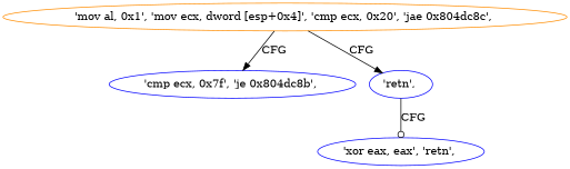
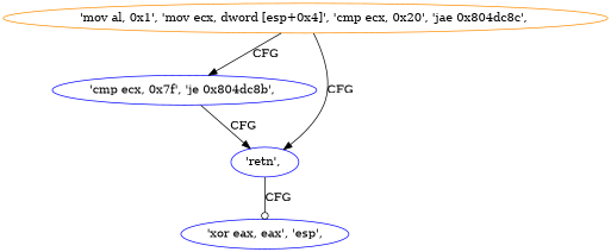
  digraph {
    node [color=blue]
    edge [arrowhead=normal]
    n1 [color=darkorange label="'mov al, 0x1', 'mov ecx, dword [esp+0x4]', 'cmp ecx, 0x20', 'jae 0x804dc8c', "]
    n2 [label="'cmp ecx, 0x7f', 'je 0x804dc8b', "]
    n3 [label="'retn', "]
-   n4 [label="'xor eax, eax', 'retn', "]
+   n4 [label="'xor eax, eax', 'esp',"]
    n1 -> n2 [label=CFG]
    n1 -> n3 [label=CFG]
+   n2 -> n3 [label=CFG]
    n3 -> n4 [arrowhead=odot label=CFG]
  }
